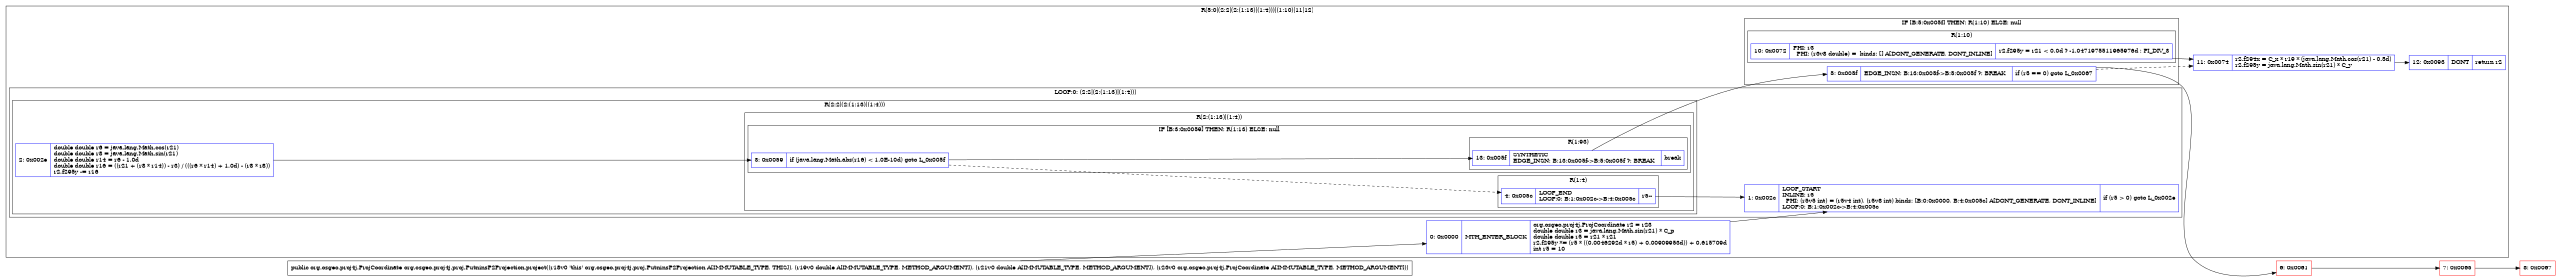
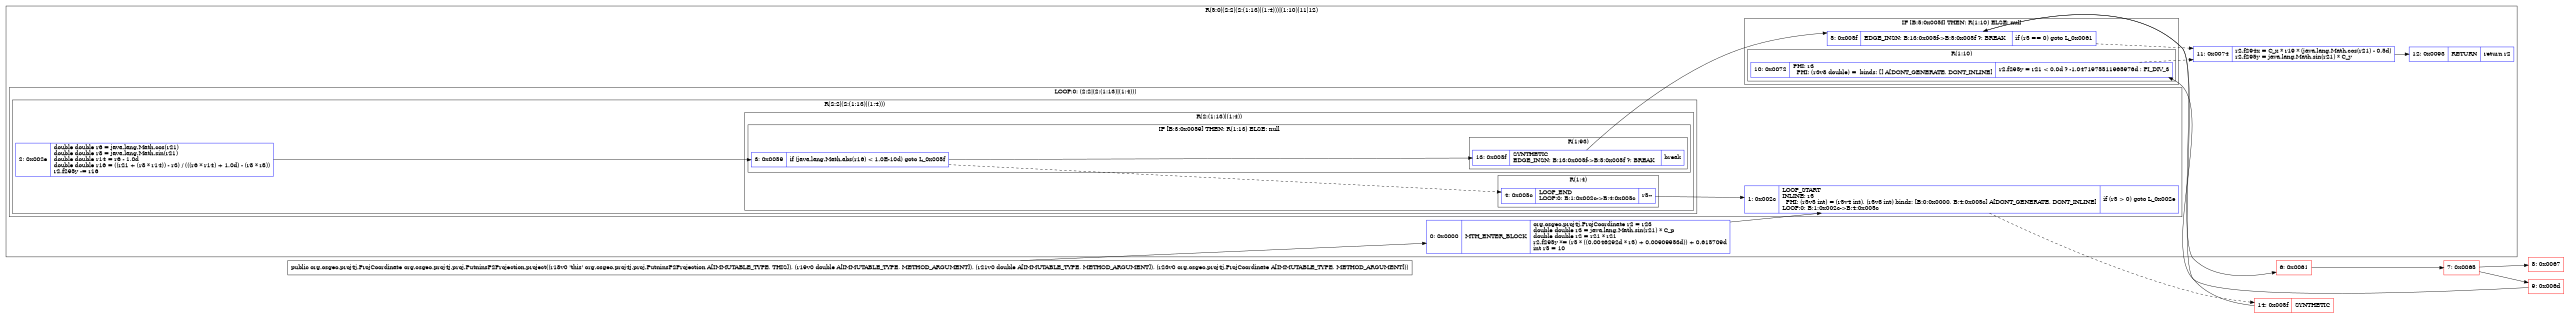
  digraph {
    rankdir=LR
    node [color=blue shape=record]
    n1 [label="{13\:\ 0x005f|SYNTHETIC\lEDGE_INSN: B:13:0x005f\-\>B:5:0x005f ?: BREAK  \l|break\l}"]
    n2 [label="{3\:\ 0x0059|if (java.lang.Math.abs(r16) \< 1.0E\-10d) goto L_0x005f\l}"]
    n3 [label="{4\:\ 0x005c|LOOP_END\lLOOP:0: B:1:0x002c\-\>B:4:0x005c\l|r5\-\-\l}"]
    n4 [label="{2\:\ 0x002e|double double r6 = java.lang.Math.cos(r21)\ldouble double r8 = java.lang.Math.sin(r21)\ldouble double r14 = r6 \- 1.0d\ldouble double r16 = ((r21 + (r8 * r14)) \- r3) \/ (((r6 * r14) + 1.0d) \- (r8 * r8))\lr2.f295y \-= r16\l}"]
    n5 [label="{1\:\ 0x002c|LOOP_START\lINLINE: r5 \l  PHI: (r5v5 int) = (r5v4 int), (r5v8 int) binds: [B:0:0x0000, B:4:0x005c] A[DONT_GENERATE, DONT_INLINE]\lLOOP:0: B:1:0x002c\-\>B:4:0x005c\l|if (r5 \> 0) goto L_0x002e\l}"]
    n6 [label="{10\:\ 0x0072|PHI: r3 \l  PHI: (r3v8 double) =  binds: [] A[DONT_GENERATE, DONT_INLINE]\l|r2.f295y = r21 \< 0.0d ? \-1.0471975511965976d : PI_DIV_3\l}"]
-   n7 [label="{5\:\ 0x005f|EDGE_INSN: B:13:0x005f\-\>B:5:0x005f ?: BREAK  \l|if (r5 == 0) goto L_0x0067\l}"]
-   n8 [label="{0\:\ 0x0000|MTH_ENTER_BLOCK\l|org.osgeo.proj4j.ProjCoordinate r2 = r23\ldouble double r3 = java.lang.Math.sin(r21) * C_p\ldouble double r5 = r21 * r21\lr2.f295y *= (r5 * ((0.0046292d * r5) + 0.00909953d)) + 0.615709d\lint r5 = 10\l}"]
+   n7 [label="{5\:\ 0x005f|EDGE_INSN: B:13:0x005f\-\>B:5:0x005f ?: BREAK  \l|if (r5 == 0) goto L_0x0061\l}"]
+   n8 [label="{0\:\ 0x0000|MTH_ENTER_BLOCK\l|org.osgeo.proj4j.ProjCoordinate r2 = r23\ldouble double r3 = java.lang.Math.sin(r21) * C_p\ldouble double r2 = r21 * r21\lr2.f295y *= (r5 * ((0.0046292d * r5) + 0.00909953d)) + 0.615709d\lint r5 = 10\l}"]
    n9 [label="{11\:\ 0x0074|r2.f294x = C_x * r19 * (java.lang.Math.cos(r21) \- 0.5d)\lr2.f295y = java.lang.Math.sin(r21) * C_y\l}"]
-   n10 [label="{12\:\ 0x0093|DONT\l|return r2\l}"]
+   n10 [label="{12\:\ 0x0093|RETURN\l|return r2\l}"]
+   n11 [color=red label="{14\:\ 0x005f|SYNTHETIC\l}"]
    n12 [color=red label="{6\:\ 0x0061}"]
    n13 [color=red label="{7\:\ 0x0065}"]
    n14 [color=red label="{8\:\ 0x0067}"]
+   n15 [color=red label="{9\:\ 0x006d}"]
    n16 [label="{public org.osgeo.proj4j.ProjCoordinate org.osgeo.proj4j.proj.PutninsP2Projection.project((r18v0 'this' org.osgeo.proj4j.proj.PutninsP2Projection A[IMMUTABLE_TYPE, THIS]), (r19v0 double A[IMMUTABLE_TYPE, METHOD_ARGUMENT]), (r21v0 double A[IMMUTABLE_TYPE, METHOD_ARGUMENT]), (r23v0 org.osgeo.proj4j.ProjCoordinate A[IMMUTABLE_TYPE, METHOD_ARGUMENT])) }" color=""]
    subgraph cluster_1 {
      label="R(5:0|(2:2|(2:(1:13)|(1:4)))|(1:10)|11|12)"
      n8
      n9
      n10
      subgraph cluster_2 {
        label="LOOP:0: (2:2|(2:(1:13)|(1:4)))"
        n5
        subgraph cluster_3 {
          label="R(2:2|(2:(1:13)|(1:4)))"
          n4
          subgraph cluster_4 {
            label="R(2:(1:13)|(1:4))"
            subgraph cluster_5 {
              label="IF [B:3:0x0059] THEN: R(1:13) ELSE: null"
              n2
              subgraph cluster_6 {
                label="R(1:93)"
                n1
              }
            }
            subgraph cluster_7 {
              label="R(1:4)"
              n3
            }
          }
        }
      }
      subgraph cluster_8 {
        label="IF [B:5:0x005f] THEN: R(1:10) ELSE: null"
        n7
        subgraph cluster_9 {
          label="R(1:10)"
          n6
        }
      }
    }
    n1 -> n7
    n2 -> n1
    n2 -> n3 [style=dashed]
    n3 -> n5
    n4 -> n2
-   n6 -> n9
+   n5 -> n11 [style=dashed]
+   n6 -> n9 [style=dashed]
    n7 -> n9 [style=dashed]
    n7 -> n12
    n8 -> n5
    n9 -> n10
+   n11 -> n7
    n12 -> n13
    n13 -> n14
+   n13 -> n15
+   n15 -> n6
    n16 -> n8
  }
